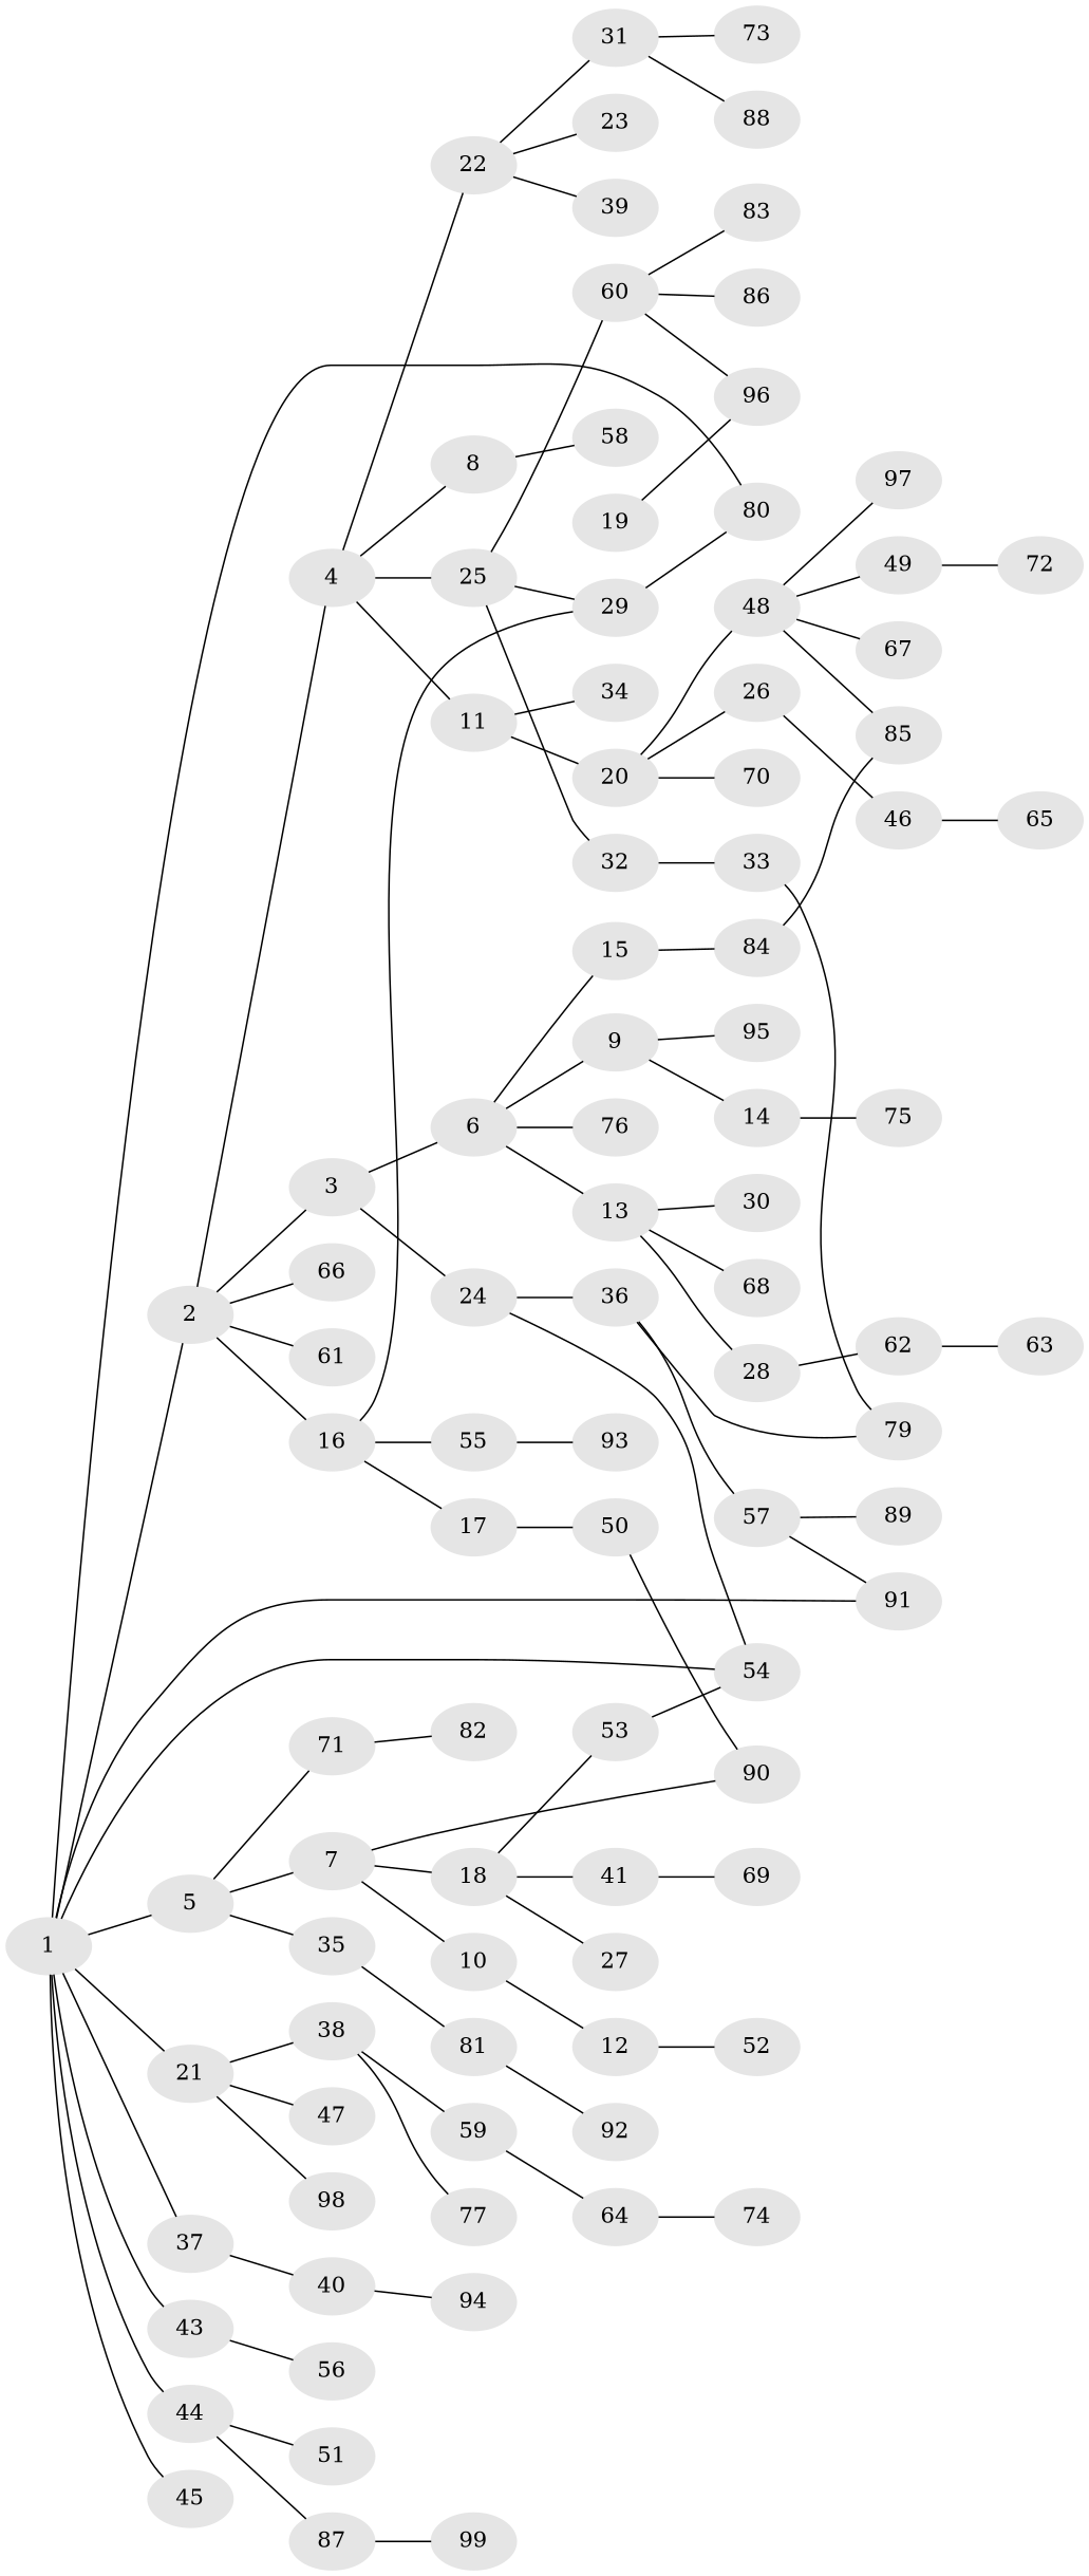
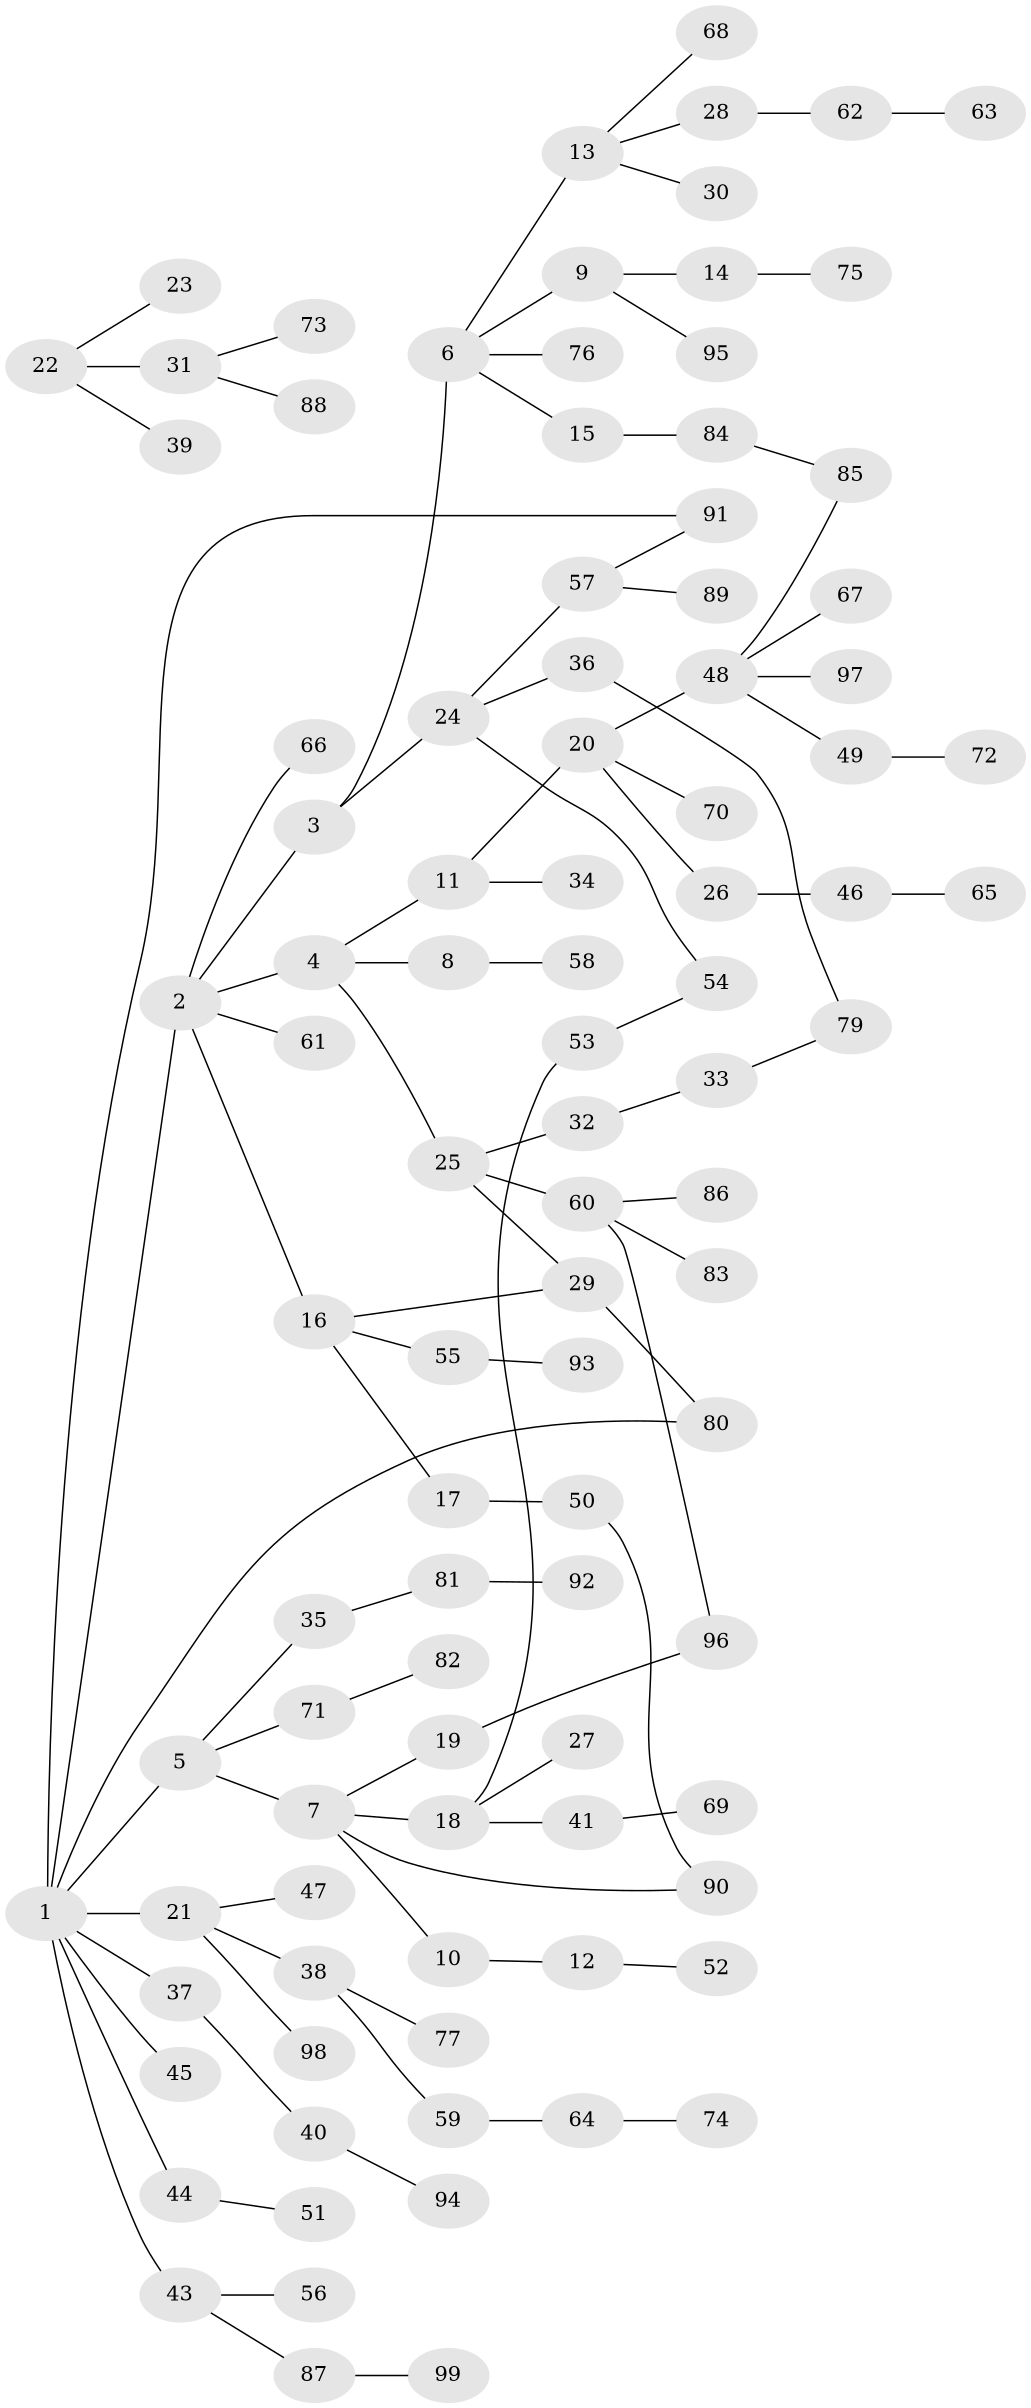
  graph {
    rankdir=LR
    node [color=gray90 style=filled]
    1
    2
    5
    21
    37
    43
    44
    45
    54
    80
    91
    3
    4
    16
    61
    66
    7
    35
    71
    38
    47
    98
    40
    56
    51
    87
    6
    24
    8
    11
    22
    25
    17
    29
    55
    9
    13
    15
    76
    36
    57
    58
    20
    34
    23
    31
    39
    32
    60
    10
    18
    19
    90
    81
    82
    14
    95
    28
    30
    68
    84
    12
    27
    41
    53
    96
    75
    52
    26
    48
    70
    62
    85
    50
    93
    69
    46
    49
    67
    97
    59
    77
    73
    88
    79
    89
    33
    83
    86
    65
    63
    92
    94
    64
    99
    72
    74
    1 -- 2
    1 -- 5
    1 -- 21
    1 -- 37
    1 -- 43
    1 -- 44
    1 -- 45
-   1 -- 54
    1 -- 80
    1 -- 91
    2 -- 3
    2 -- 4
    2 -- 16
    2 -- 61
    2 -- 66
    5 -- 7
    5 -- 35
    5 -- 71
    21 -- 38
    21 -- 47
    21 -- 98
    37 -- 40
    43 -- 56
    44 -- 51
-   44 -- 87
+   43 -- 87
    3 -- 6
    3 -- 24
    4 -- 8
    4 -- 11
-   4 -- 22
    4 -- 25
    16 -- 17
    16 -- 29
    16 -- 55
    7 -- 10
    7 -- 18
+   7 -- 19
    7 -- 90
    35 -- 81
    71 -- 82
    38 -- 59
    38 -- 77
    40 -- 94
    87 -- 99
    6 -- 9
    6 -- 13
    6 -- 15
    6 -- 76
    24 -- 54
    24 -- 36
-   36 -- 57
+   24 -- 57
    8 -- 58
    11 -- 20
    11 -- 34
    22 -- 23
    22 -- 31
    22 -- 39
    25 -- 29
    25 -- 32
    25 -- 60
    17 -- 50
    29 -- 80
    55 -- 93
    9 -- 14
    9 -- 95
    13 -- 28
    13 -- 30
    13 -- 68
    15 -- 84
    36 -- 79
    57 -- 91
    57 -- 89
    20 -- 26
    20 -- 48
    20 -- 70
    31 -- 73
    31 -- 88
    32 -- 33
    60 -- 96
    60 -- 83
    60 -- 86
    10 -- 12
    18 -- 27
    18 -- 41
    18 -- 53
    19 -- 96
    81 -- 92
    14 -- 75
    28 -- 62
    84 -- 85
    12 -- 52
    41 -- 69
    53 -- 54
    26 -- 46
    48 -- 85
    48 -- 49
    48 -- 67
    48 -- 97
    62 -- 63
    50 -- 90
    46 -- 65
    49 -- 72
    59 -- 64
    33 -- 79
    64 -- 74
  }
